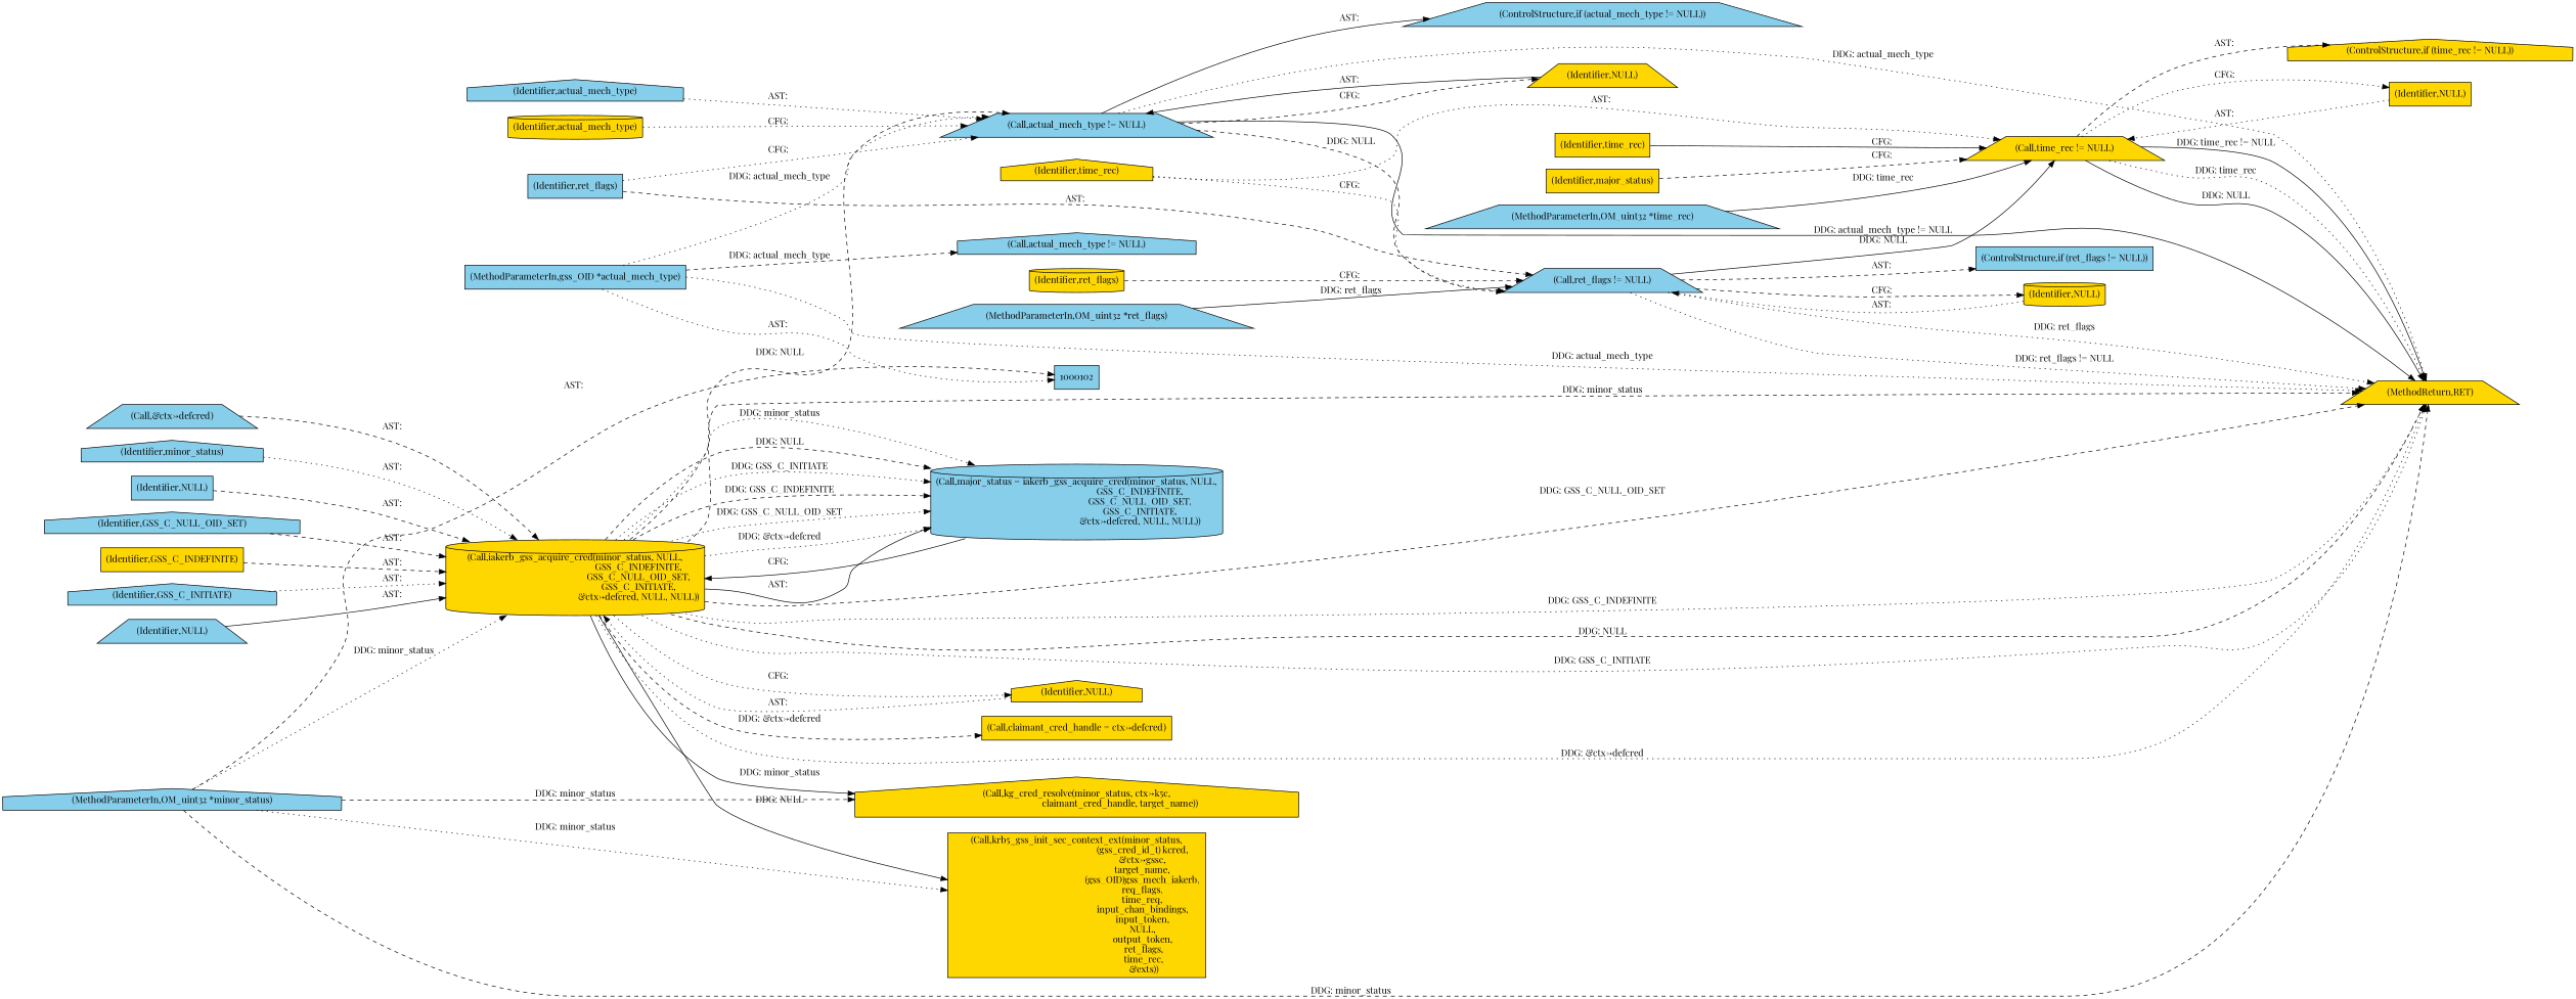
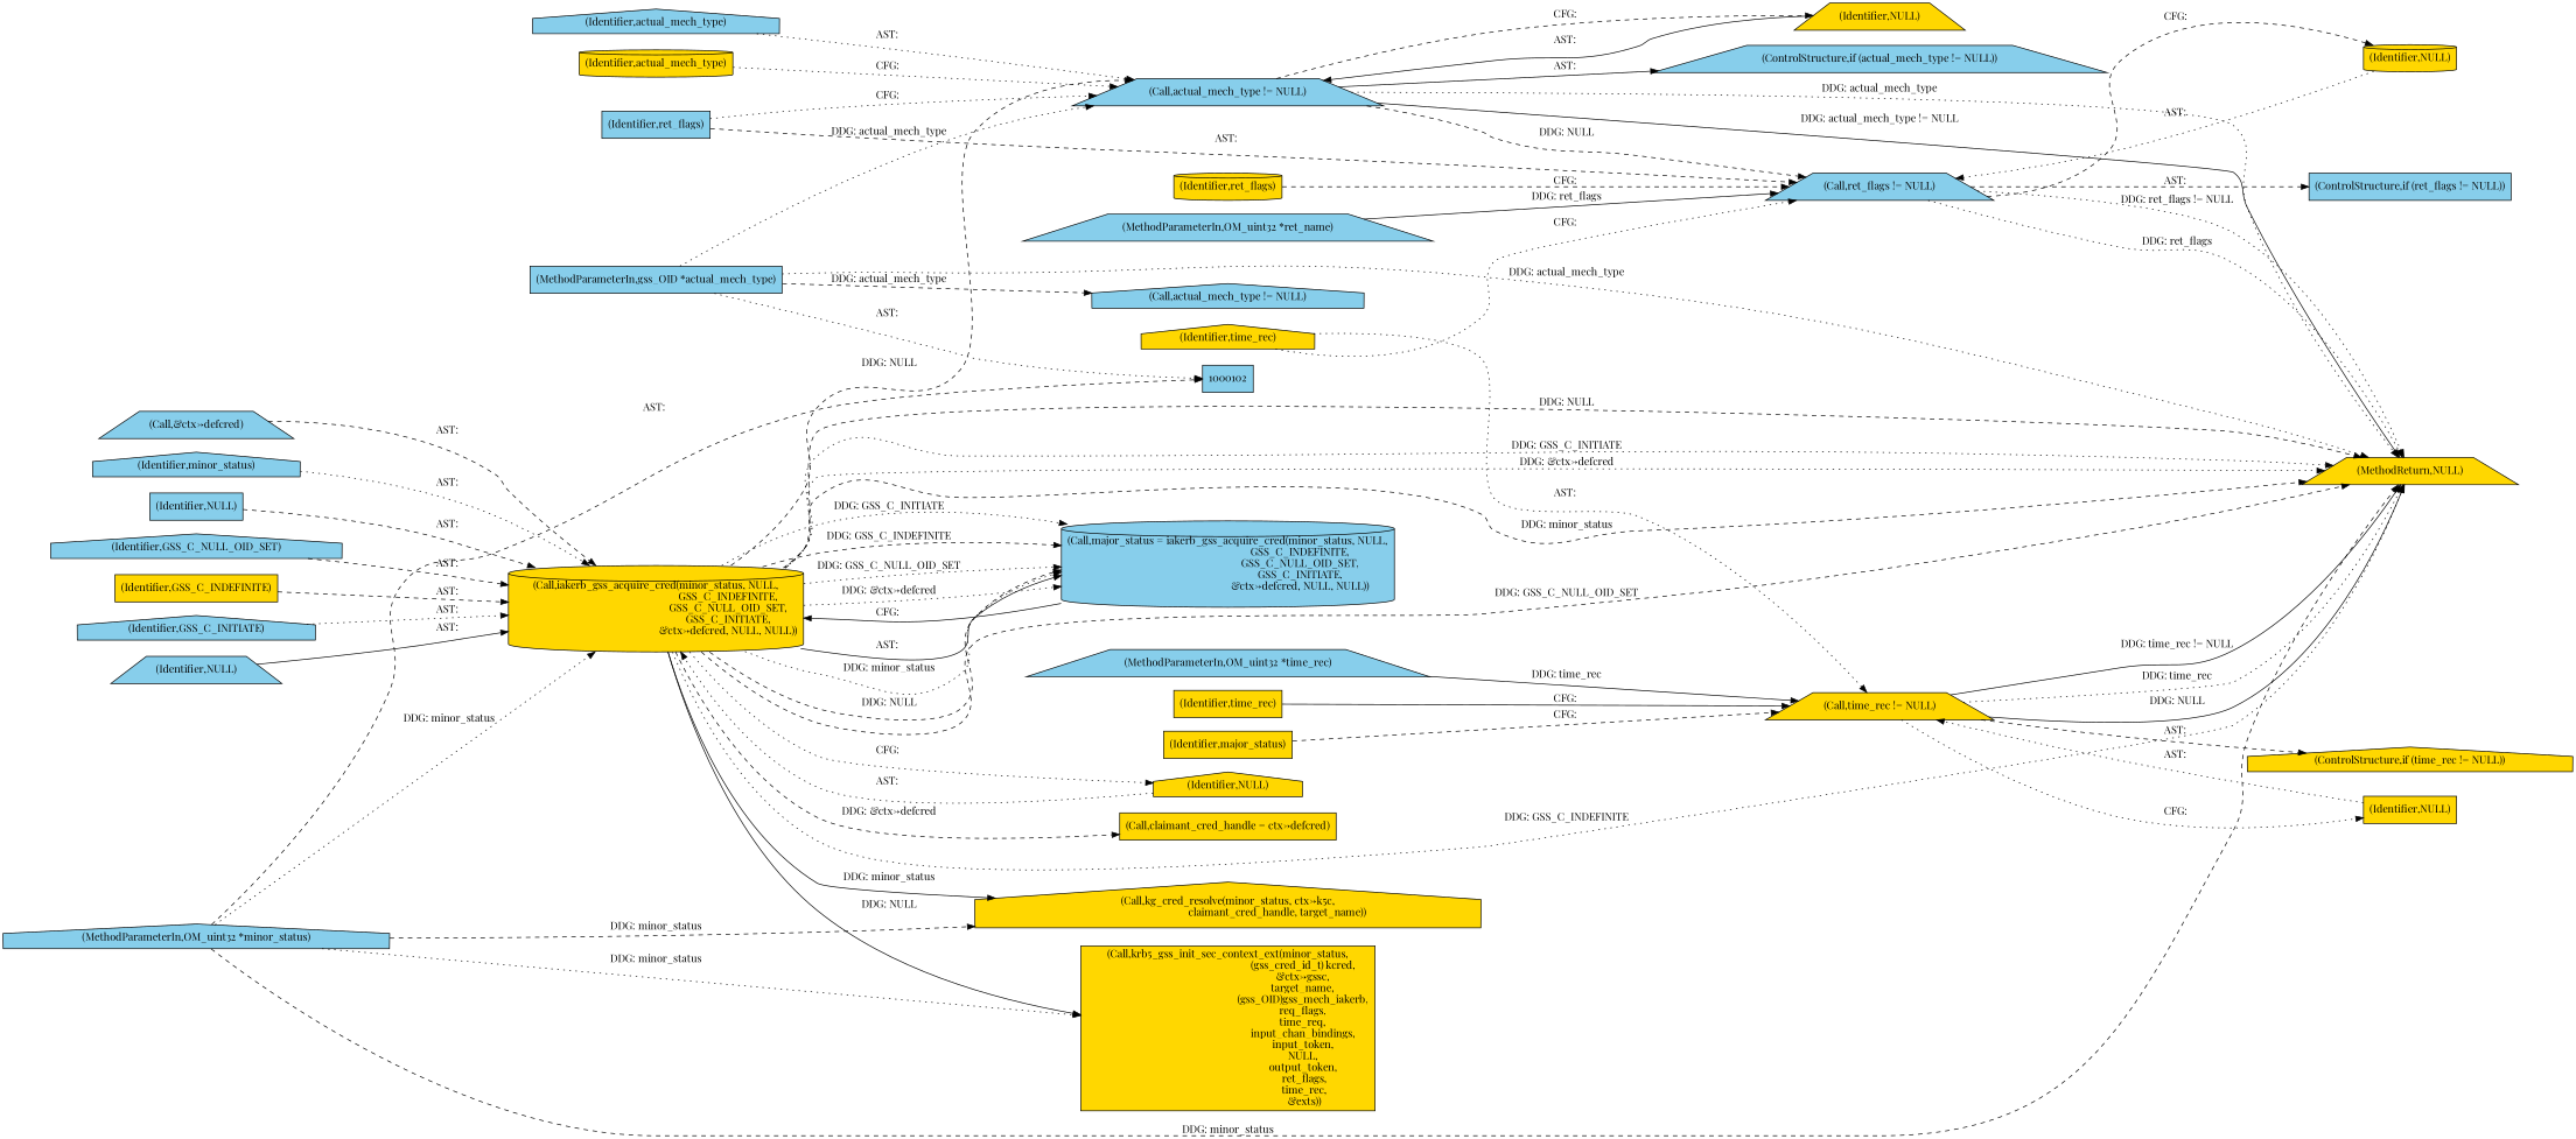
  digraph {
    fontname="Playfair Display"
    rankdir=LR
    node [fillcolor=skyblue fontname="Playfair Display" shape=box style=filled]
    edge [fontname="Playfair Display" style=dotted]
    n1 [label="(Call,actual_mech_type != NULL)" shape=trapezium]
    n2 [label="(Call,ret_flags != NULL)" shape=trapezium]
    n3 [fillcolor=gold label="(Identifier,NULL)" shape=trapezium]
-   n4 [fillcolor=gold label="(MethodReturn,RET)" shape=trapezium]
+   n4 [fillcolor=gold label="(MethodReturn,NULL)" shape=trapezium]
    n5 [label="(ControlStructure,if (actual_mech_type != NULL))" shape=trapezium]
    n6 [fillcolor=gold label="(Call,time_rec != NULL)" shape=trapezium]
    n7 [label="(ControlStructure,if (ret_flags != NULL))"]
    n8 [fillcolor=gold label="(Identifier,NULL)" shape=cylinder]
    n9 [label="(MethodParameterIn,gss_OID *actual_mech_type)"]
    n10 [label="(Call,actual_mech_type != NULL)" shape=house]
    1000102
    n12 [fillcolor=gold label="(Call,iakerb_gss_acquire_cred(minor_status, NULL,\n                                                   GSS_C_INDEFINITE,\n                                                   GSS_C_NULL_OID_SET,\n                                                   GSS_C_INITIATE,\n                                                   &ctx->defcred, NULL, NULL))" shape=cylinder]
    n13 [fillcolor=gold label="(Call,claimant_cred_handle = ctx->defcred)"]
    n14 [fillcolor=gold label="(Call,kg_cred_resolve(minor_status, ctx->k5c,\n                                   claimant_cred_handle, target_name))" shape=house]
    n15 [fillcolor=gold label="(Call,krb5_gss_init_sec_context_ext(minor_status,\n                                                     (gss_cred_id_t) kcred,\n                                                     &ctx->gssc,\n                                                     target_name,\n                                                     (gss_OID)gss_mech_iakerb,\n                                                     req_flags,\n                                                     time_req,\n                                                     input_chan_bindings,\n                                                     input_token,\n                                                     NULL,\n                                                     output_token,\n                                                      ret_flags,\n                                                      time_rec,\n                                                      &exts))"]
    n16 [label="(Call,major_status = iakerb_gss_acquire_cred(minor_status, NULL,\n                                                   GSS_C_INDEFINITE,\n                                                   GSS_C_NULL_OID_SET,\n                                                   GSS_C_INITIATE,\n                                                   &ctx->defcred, NULL, NULL))" shape=cylinder]
    n17 [fillcolor=gold label="(Identifier,NULL)" shape=house]
    n18 [label="(MethodParameterIn,OM_uint32 *minor_status)" shape=house]
    n19 [fillcolor=gold label="(ControlStructure,if (time_rec != NULL))" shape=house]
    n20 [fillcolor=gold label="(Identifier,NULL)"]
    n21 [label="(Identifier,GSS_C_NULL_OID_SET)" shape=house]
    n22 [fillcolor=gold label="(Identifier,GSS_C_INDEFINITE)"]
    n23 [fillcolor=gold label="(Identifier,ret_flags)" shape=cylinder]
    n24 [label="(Identifier,actual_mech_type)" shape=house]
-   n25 [label="(MethodParameterIn,OM_uint32 *ret_flags)" shape=trapezium]
+   n25 [label="(MethodParameterIn,OM_uint32 *ret_name)" shape=trapezium]
    n26 [label="(Identifier,GSS_C_INITIATE)" shape=house]
    n27 [fillcolor=gold label="(Identifier,time_rec)" shape=house]
    n28 [label="(Identifier,NULL)" shape=trapezium]
    n29 [label="(MethodParameterIn,OM_uint32 *time_rec)" shape=trapezium]
    n30 [label="(Call,&ctx->defcred)" shape=trapezium]
    n31 [label="(Identifier,minor_status)" shape=house]
    n32 [fillcolor=gold label="(Identifier,time_rec)"]
    n33 [fillcolor=gold label="(Identifier,actual_mech_type)" shape=cylinder]
    n34 [fillcolor=gold label="(Identifier,major_status)"]
    n35 [label="(Identifier,ret_flags)"]
    n36 [label="(Identifier,NULL)"]
    n1 -> n2 [label="DDG: NULL" style=dashed]
    n1 -> n3 [label="CFG: " style=dashed]
    n1 -> n4 [label="DDG: actual_mech_type"]
    n1 -> n4 [label="DDG: actual_mech_type != NULL" style=solid]
    n1 -> n5 [label="AST: " style=solid]
    n2 -> n4 [label="DDG: ret_flags != NULL"]
    n2 -> n4 [label="DDG: ret_flags"]
-   n2 -> n6 [label="DDG: NULL" style=solid]
    n2 -> n7 [label="AST: " style=dashed]
    n2 -> n8 [label="CFG: " style=dashed]
    n3 -> n1 [label="AST: " style=solid]
    n6 -> n4 [label="DDG: time_rec != NULL" style=solid]
    n6 -> n4 [label="DDG: time_rec"]
    n6 -> n4 [label="DDG: NULL" style=solid]
    n6 -> n19 [label="AST: " style=dashed]
    n6 -> n20 [label="CFG: "]
    n8 -> n2 [label="AST: "]
    n9 -> n1 [label="DDG: actual_mech_type"]
    n9 -> n4 [label="DDG: actual_mech_type"]
    n9 -> n10 [label="DDG: actual_mech_type" style=dashed]
    n9 -> 1000102 [label="AST: "]
    n12 -> n1 [label="DDG: NULL" style=dashed]
    n12 -> n4 [label="DDG: GSS_C_INDEFINITE"]
    n12 -> n4 [label="DDG: NULL" style=dashed]
    n12 -> n4 [label="DDG: GSS_C_INITIATE"]
    n12 -> n4 [label="DDG: &ctx->defcred"]
    n12 -> n4 [label="DDG: minor_status" style=dashed]
    n12 -> n4 [label="DDG: GSS_C_NULL_OID_SET" style=dashed]
    n12 -> n13 [label="DDG: &ctx->defcred" style=dashed]
    n12 -> n14 [label="DDG: minor_status" style=solid]
    n12 -> n15 [label="DDG: NULL" style=solid]
    n12 -> n16 [label="AST: " style=solid]
    n12 -> n16 [label="DDG: minor_status"]
    n12 -> n16 [label="DDG: NULL" style=dashed]
    n12 -> n16 [label="DDG: GSS_C_INITIATE"]
    n12 -> n16 [label="DDG: GSS_C_INDEFINITE" style=dashed]
    n12 -> n16 [label="DDG: GSS_C_NULL_OID_SET"]
    n12 -> n16 [label="DDG: &ctx->defcred"]
    n12 -> n17 [label="CFG: "]
    n16 -> n12 [label="CFG: " style=solid]
    n17 -> n12 [label="AST: "]
    n18 -> n4 [label="DDG: minor_status" style=dashed]
    n18 -> 1000102 [label="AST: " style=dashed]
    n18 -> n12 [label="DDG: minor_status"]
    n18 -> n14 [label="DDG: minor_status" style=dashed]
    n18 -> n15 [label="DDG: minor_status"]
    n20 -> n6 [label="AST: "]
    n21 -> n12 [label="AST: " style=dashed]
    n22 -> n12 [label="AST: " style=dashed]
    n23 -> n2 [label="CFG: " style=dashed]
    n24 -> n1 [label="AST: "]
    n25 -> n2 [label="DDG: ret_flags" style=solid]
    n26 -> n12 [label="AST: "]
    n27 -> n2 [label="CFG: "]
    n27 -> n6 [label="AST: "]
    n28 -> n12 [label="AST: " style=solid]
    n29 -> n6 [label="DDG: time_rec" style=solid]
    n30 -> n12 [label="AST: " style=dashed]
    n31 -> n12 [label="AST: "]
    n32 -> n6 [label="CFG: " style=solid]
    n33 -> n1 [label="CFG: "]
    n34 -> n6 [label="CFG: " style=dashed]
    n35 -> n1 [label="CFG: "]
    n35 -> n2 [label="AST: " style=dashed]
    n36 -> n12 [label="AST: " style=dashed]
  }
